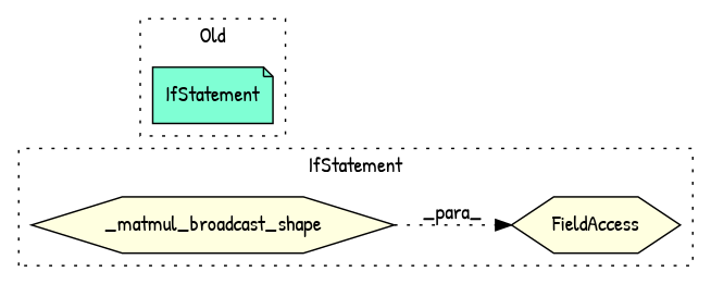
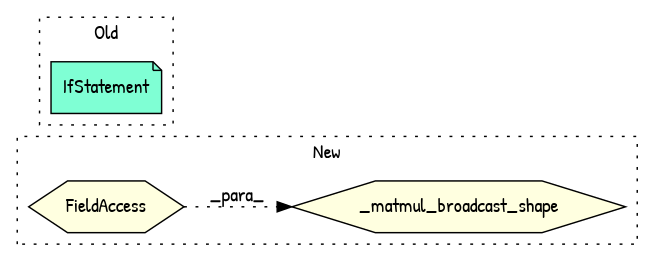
  digraph {
    rankdir=LR
    fontname="Patrick Hand"
    node [shape=hexagon style=filled fillcolor=lightyellow fontname="Patrick Hand"]
    n1 [a=32 l="24,1" label=_matmul_broadcast_shape s="12647,12691"]
    n2 [a=22 l=9 label=FieldAccess s=12682]
    n3 [a=25 l=40 label=IfStatement s=12419 shape=note fillcolor=aquamarine]
    subgraph cluster_1 {
-     label=IfStatement
+     label=New
      style=dotted
      n1
      n2
    }
    subgraph cluster_2 {
      label=Old
      style=dotted
      n3
    }
-   n1 -> n2 [label=_para_ style=dotted fontname="Patrick Hand"]
+   n2 -> n1 [label=_para_ style=dotted fontname="Patrick Hand"]
  }
